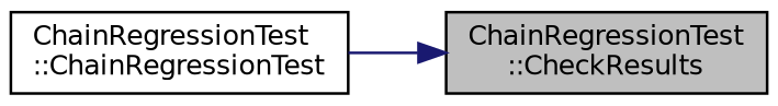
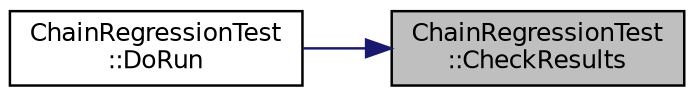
  digraph {
    rankdir=RL
    node [color=black fontname=Helvetica fontsize=10 shape=record style=filled]
    n1 [fillcolor=grey75 fontcolor=black height=0.2 label="ChainRegressionTest\l::CheckResults" width=0.4]
-   n2 [fillcolor=white height=0.2 label="ChainRegressionTest\l::ChainRegressionTest" width=0.4]
+   n2 [fillcolor=white height=0.2 label="ChainRegressionTest\l::DoRun" width=0.4]
    n1 -> n2 [color=midnightblue dir=back fontname=Helvetica fontsize=10 labelfontname=Helvetica labelfontsize=10 style=solid]
  }
